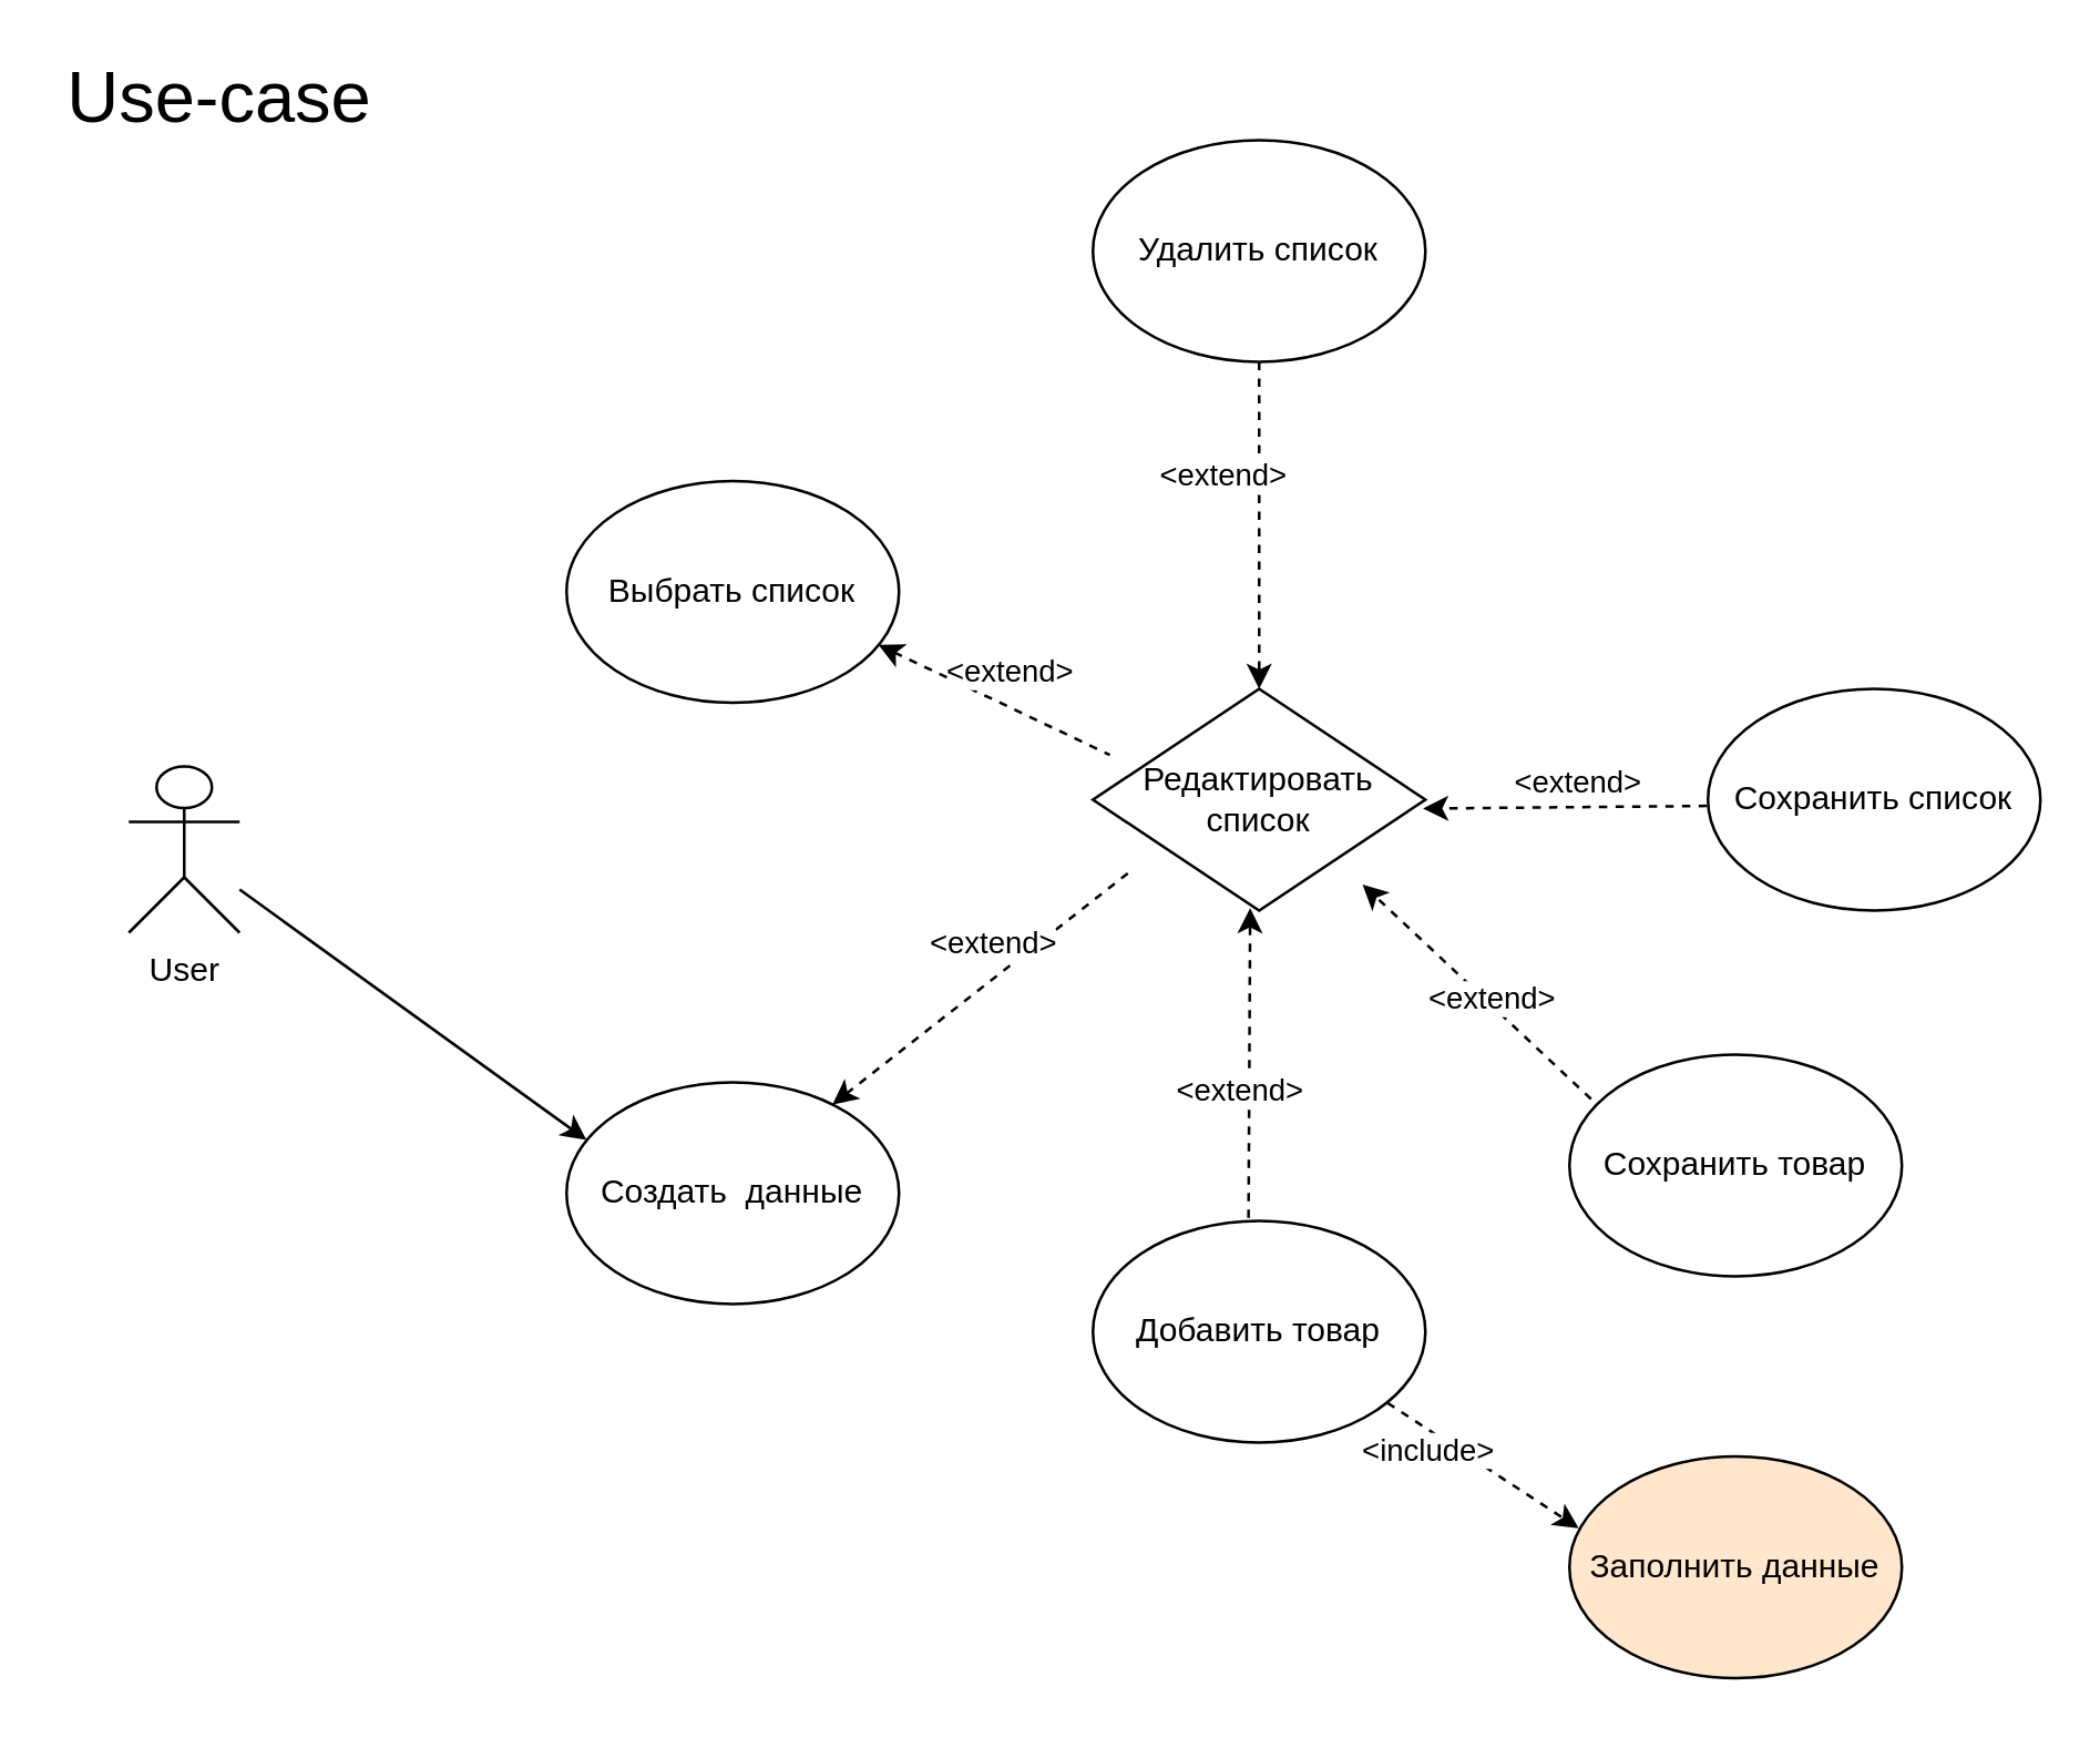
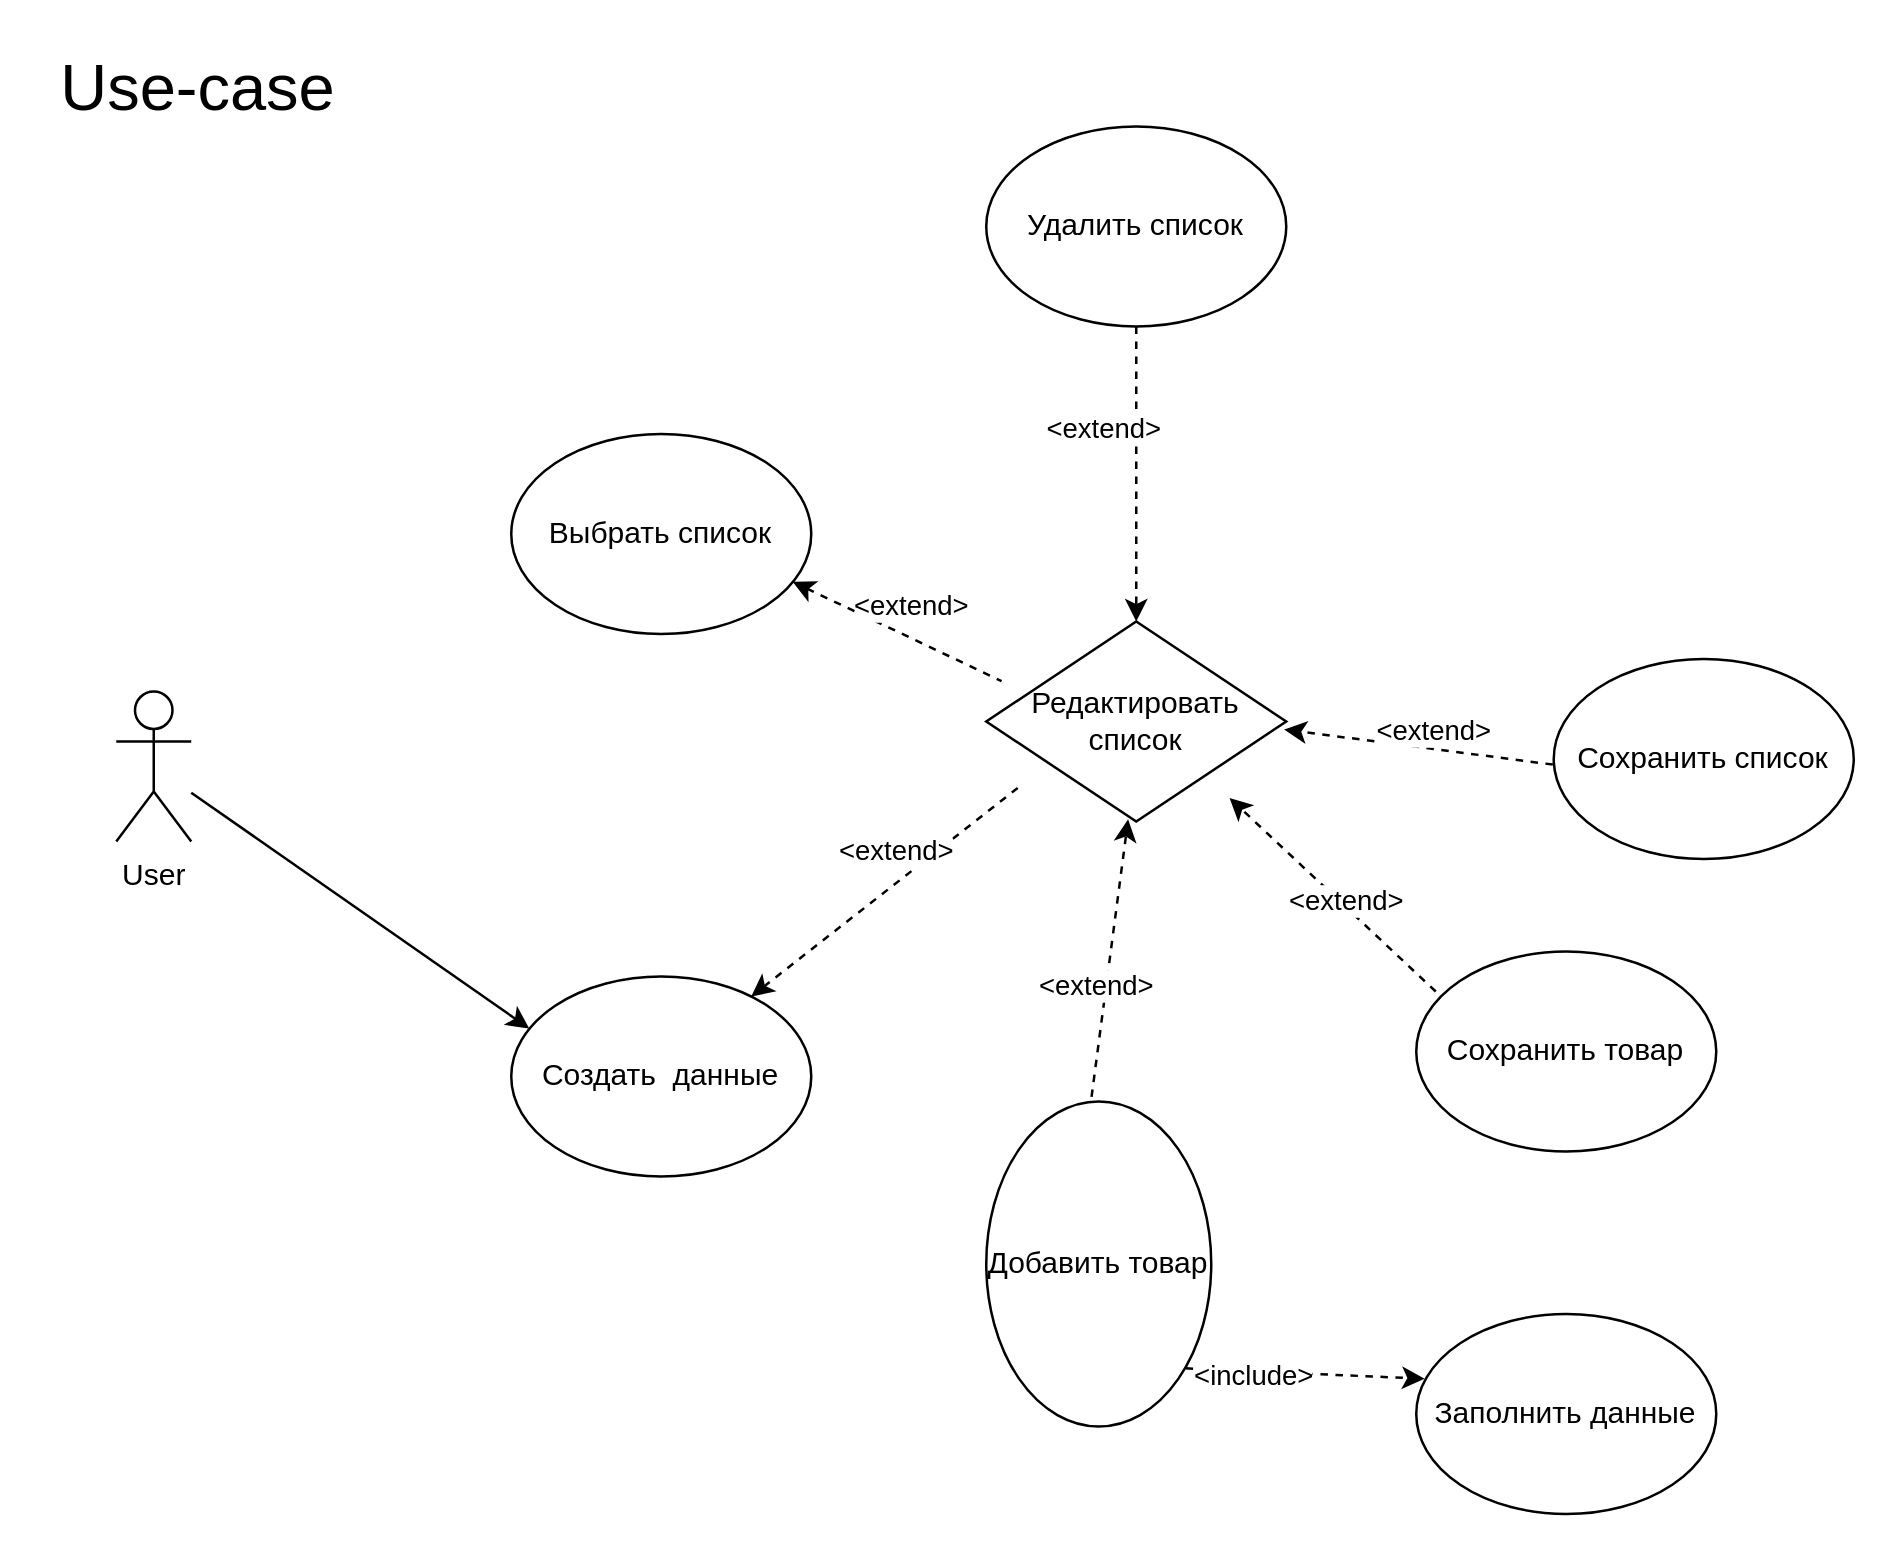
  <mxCell id="0" />
  <mxCell id="1" parent="0" />
  <mxCell id="2" value="Use-case" style="text;html=1;strokeColor=none;fillColor=none;align=center;verticalAlign=middle;whiteSpace=wrap;rounded=0;fontSize=26;" parent="1" vertex="1"><mxGeometry x="20" y="20" width="118" height="30" as="geometry" /></mxCell>
  <mxCell id="3" value="Выбрать список" style="ellipse;whiteSpace=wrap;html=1;" parent="1" vertex="1"><mxGeometry x="204" y="173" width="120" height="80" as="geometry" /></mxCell>
  <mxCell id="4" value="Редактировать список" style="rhombus;whiteSpace=wrap;html=1;" parent="1" vertex="1"><mxGeometry x="394" y="248" width="120" height="80" as="geometry" /></mxCell>
  <mxCell id="5" value="" style="endArrow=none;html=1;rounded=0;dashed=1;startArrow=classic;startFill=1;endFill=0;exitX=0.938;exitY=0.739;exitDx=0;exitDy=0;exitPerimeter=0;entryX=0.051;entryY=0.298;entryDx=0;entryDy=0;entryPerimeter=0;" parent="1" source="3" target="4" edge="1"><mxGeometry width="50" height="50" relative="1" as="geometry"><mxPoint x="315" y="183" as="sourcePoint" /><mxPoint x="396" y="270" as="targetPoint" /></mxGeometry></mxCell>
  <mxCell id="6" value="&amp;lt;extend&amp;gt;" style="edgeLabel;html=1;align=center;verticalAlign=middle;resizable=0;points=[];" parent="5" vertex="1" connectable="0"><mxGeometry x="0.093" y="1" relative="1" as="geometry"><mxPoint y="-12" as="offset" /></mxGeometry></mxCell>
  <mxCell id="7" value="Создать&amp;nbsp; данные" style="ellipse;whiteSpace=wrap;html=1;" parent="1" vertex="1"><mxGeometry x="204" y="390" width="120" height="80" as="geometry" /></mxCell>
- <mxCell id="8" value="Добавить товар" style="ellipse;whiteSpace=wrap;html=1;" parent="1" vertex="1"><mxGeometry x="394" y="440" width="120" height="80" as="geometry" /></mxCell>
+ <mxCell id="8" value="Добавить товар" style="ellipse;whiteSpace=wrap;html=1;" parent="1" vertex="1"><mxGeometry x="394" y="440" width="90" height="130" as="geometry" /></mxCell>
  <mxCell id="9" value="Удалить список" style="ellipse;whiteSpace=wrap;html=1;" parent="1" vertex="1"><mxGeometry x="394" y="50" width="120" height="80" as="geometry" /></mxCell>
  <mxCell id="10" value="" style="endArrow=none;html=1;rounded=0;entryX=0.111;entryY=0.825;entryDx=0;entryDy=0;entryPerimeter=0;dashed=1;startArrow=classic;startFill=1;endFill=0;exitX=0.8;exitY=0.1;exitDx=0;exitDy=0;exitPerimeter=0;" parent="1" source="7" target="4" edge="1"><mxGeometry width="50" height="50" relative="1" as="geometry"><mxPoint x="310" y="319" as="sourcePoint" /><mxPoint x="394" y="359" as="targetPoint" /></mxGeometry></mxCell>
  <mxCell id="11" value="&amp;lt;extend&amp;gt;" style="edgeLabel;html=1;align=center;verticalAlign=middle;resizable=0;points=[];" parent="10" vertex="1" connectable="0"><mxGeometry x="0.093" y="1" relative="1" as="geometry"><mxPoint y="-12" as="offset" /></mxGeometry></mxCell>
  <mxCell id="12" style="rounded=0;orthogonalLoop=1;jettySize=auto;html=1;exitX=-0.003;exitY=0.528;exitDx=0;exitDy=0;entryX=0.993;entryY=0.54;entryDx=0;entryDy=0;dashed=1;entryPerimeter=0;exitPerimeter=0;" parent="1" source="14" target="4" edge="1"><mxGeometry relative="1" as="geometry"><mxPoint x="521" y="208" as="targetPoint" /></mxGeometry></mxCell>
  <mxCell id="13" value="&amp;lt;extend&amp;gt;" style="edgeLabel;html=1;align=center;verticalAlign=middle;resizable=0;points=[];" parent="12" vertex="1" connectable="0"><mxGeometry x="-0.253" y="-5" relative="1" as="geometry"><mxPoint x="-9" y="-4" as="offset" /></mxGeometry></mxCell>
- <mxCell id="14" value="Сохранить список" style="ellipse;whiteSpace=wrap;html=1;" parent="1" vertex="1"><mxGeometry x="616" y="248" width="120" height="80" as="geometry" /></mxCell>
- <mxCell id="15" value="User" style="shape=umlActor;verticalLabelPosition=bottom;verticalAlign=top;html=1;outlineConnect=0;" parent="1" vertex="1"><mxGeometry x="46" y="276" width="40" height="60" as="geometry" /></mxCell>
+ <mxCell id="14" value="Сохранить список" style="ellipse;whiteSpace=wrap;html=1;" parent="1" vertex="1"><mxGeometry x="621" y="263" width="120" height="80" as="geometry" /></mxCell>
+ <mxCell id="15" value="User" style="shape=umlActor;verticalLabelPosition=bottom;verticalAlign=top;html=1;outlineConnect=0;" parent="1" vertex="1"><mxGeometry x="46" y="276" width="30" height="60" as="geometry" /></mxCell>
  <mxCell id="16" value="" style="endArrow=classic;html=1;rounded=0;entryX=0.06;entryY=0.26;entryDx=0;entryDy=0;entryPerimeter=0;" parent="1" source="15" target="7" edge="1"><mxGeometry width="50" height="50" relative="1" as="geometry"><mxPoint x="86" y="318" as="sourcePoint" /><mxPoint x="215" y="238" as="targetPoint" /></mxGeometry></mxCell>
  <mxCell id="17" style="rounded=0;orthogonalLoop=1;jettySize=auto;html=1;exitX=0.5;exitY=1;exitDx=0;exitDy=0;entryX=0.5;entryY=0;entryDx=0;entryDy=0;dashed=1;" parent="1" source="9" target="4" edge="1"><mxGeometry relative="1" as="geometry"><mxPoint x="306" y="151" as="targetPoint" /><mxPoint x="409" y="150" as="sourcePoint" /></mxGeometry></mxCell>
  <mxCell id="18" value="&amp;lt;extend&amp;gt;" style="edgeLabel;html=1;align=center;verticalAlign=middle;resizable=0;points=[];" parent="17" vertex="1" connectable="0"><mxGeometry x="-0.253" y="-5" relative="1" as="geometry"><mxPoint x="-9" y="-4" as="offset" /></mxGeometry></mxCell>
  <mxCell id="19" style="rounded=0;orthogonalLoop=1;jettySize=auto;html=1;exitX=0.468;exitY=-0.014;exitDx=0;exitDy=0;entryX=0.473;entryY=0.989;entryDx=0;entryDy=0;dashed=1;entryPerimeter=0;exitPerimeter=0;" parent="1" source="8" target="4" edge="1"><mxGeometry relative="1" as="geometry"><mxPoint x="556" y="451" as="targetPoint" /><mxPoint x="659" y="450" as="sourcePoint" /></mxGeometry></mxCell>
  <mxCell id="20" value="&amp;lt;extend&amp;gt;" style="edgeLabel;html=1;align=center;verticalAlign=middle;resizable=0;points=[];" parent="19" vertex="1" connectable="0"><mxGeometry x="-0.253" y="-5" relative="1" as="geometry"><mxPoint x="-9" y="-4" as="offset" /></mxGeometry></mxCell>
  <mxCell id="21" style="rounded=0;orthogonalLoop=1;jettySize=auto;html=1;exitX=0.065;exitY=0.2;exitDx=0;exitDy=0;entryX=0.811;entryY=0.882;entryDx=0;entryDy=0;dashed=1;entryPerimeter=0;exitPerimeter=0;" parent="1" source="23" target="4" edge="1"><mxGeometry relative="1" as="geometry"><mxPoint x="596" y="543" as="targetPoint" /></mxGeometry></mxCell>
  <mxCell id="22" value="&amp;lt;extend&amp;gt;" style="edgeLabel;html=1;align=center;verticalAlign=middle;resizable=0;points=[];" parent="21" vertex="1" connectable="0"><mxGeometry x="-0.253" y="-5" relative="1" as="geometry"><mxPoint x="-9" y="-4" as="offset" /></mxGeometry></mxCell>
  <mxCell id="23" value="Сохранить товар" style="ellipse;whiteSpace=wrap;html=1;" parent="1" vertex="1"><mxGeometry x="566" y="380" width="120" height="80" as="geometry" /></mxCell>
  <mxCell id="24" style="rounded=0;orthogonalLoop=1;jettySize=auto;html=1;exitX=0.886;exitY=0.821;exitDx=0;exitDy=0;entryX=0.028;entryY=0.324;entryDx=0;entryDy=0;dashed=1;entryPerimeter=0;exitPerimeter=0;" edge="1" parent="1" source="8" target="26"><mxGeometry relative="1" as="geometry"><mxPoint x="463" y="568" as="sourcePoint" /></mxGeometry></mxCell>
  <mxCell id="25" value="&amp;lt;include&amp;gt;" style="edgeLabel;html=1;align=center;verticalAlign=middle;resizable=0;points=[];" vertex="1" connectable="0" parent="24"><mxGeometry x="-0.253" y="-5" relative="1" as="geometry"><mxPoint x="-9" y="-4" as="offset" /></mxGeometry></mxCell>
- <mxCell id="26" value="Заполнить данные" style="ellipse;whiteSpace=wrap;html=1;fillColor=#ffe6cc;" vertex="1" parent="1"><mxGeometry x="566" y="525" width="120" height="80" as="geometry" /></mxCell>
+ <mxCell id="26" value="Заполнить данные" style="ellipse;whiteSpace=wrap;html=1;" vertex="1" parent="1"><mxGeometry x="566" y="525" width="120" height="80" as="geometry" /></mxCell>
